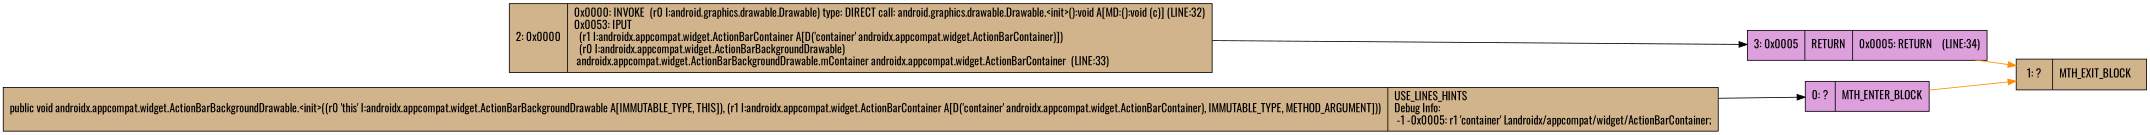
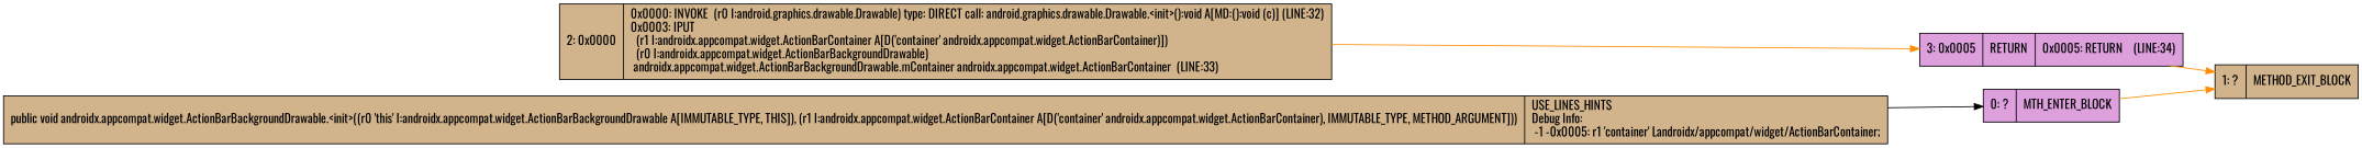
  digraph {
    fontname=Oswald
    rankdir=LR
    node [fillcolor=tan fontname=Oswald shape=record style=filled]
    edge [color=darkorange fontname=Oswald]
    n1 [fillcolor=plum label="{0\:\ ?|MTH_ENTER_BLOCK\l}"]
-   n2 [label="{1\:\ ?|MTH_EXIT_BLOCK\l}"]
-   n3 [label="{2\:\ 0x0000|0x0000: INVOKE  (r0 I:android.graphics.drawable.Drawable) type: DIRECT call: android.graphics.drawable.Drawable.\<init\>():void A[MD:():void (c)] (LINE:32)\l0x0053: IPUT  \l  (r1 I:androidx.appcompat.widget.ActionBarContainer A[D('container' androidx.appcompat.widget.ActionBarContainer)])\l  (r0 I:androidx.appcompat.widget.ActionBarBackgroundDrawable)\l androidx.appcompat.widget.ActionBarBackgroundDrawable.mContainer androidx.appcompat.widget.ActionBarContainer  (LINE:33)\l}"]
+   n2 [label="{1\:\ ?|METHOD_EXIT_BLOCK\l}"]
+   n3 [label="{2\:\ 0x0000|0x0000: INVOKE  (r0 I:android.graphics.drawable.Drawable) type: DIRECT call: android.graphics.drawable.Drawable.\<init\>():void A[MD:():void (c)] (LINE:32)\l0x0003: IPUT  \l  (r1 I:androidx.appcompat.widget.ActionBarContainer A[D('container' androidx.appcompat.widget.ActionBarContainer)])\l  (r0 I:androidx.appcompat.widget.ActionBarBackgroundDrawable)\l androidx.appcompat.widget.ActionBarBackgroundDrawable.mContainer androidx.appcompat.widget.ActionBarContainer  (LINE:33)\l}"]
    n4 [fillcolor=plum label="{3\:\ 0x0005|RETURN\l|0x0005: RETURN    (LINE:34)\l}"]
    n5 [label="{public void androidx.appcompat.widget.ActionBarBackgroundDrawable.\<init\>((r0 'this' I:androidx.appcompat.widget.ActionBarBackgroundDrawable A[IMMUTABLE_TYPE, THIS]), (r1 I:androidx.appcompat.widget.ActionBarContainer A[D('container' androidx.appcompat.widget.ActionBarContainer), IMMUTABLE_TYPE, METHOD_ARGUMENT]))  | USE_LINES_HINTS\lDebug Info:\l  \-1 \-0x0005: r1 'container' Landroidx\/appcompat\/widget\/ActionBarContainer;\l}"]
    n1 -> n2
-   n3 -> n4 [color=black]
+   n3 -> n4
    n4 -> n2
    n5 -> n1 [color=black]
  }
